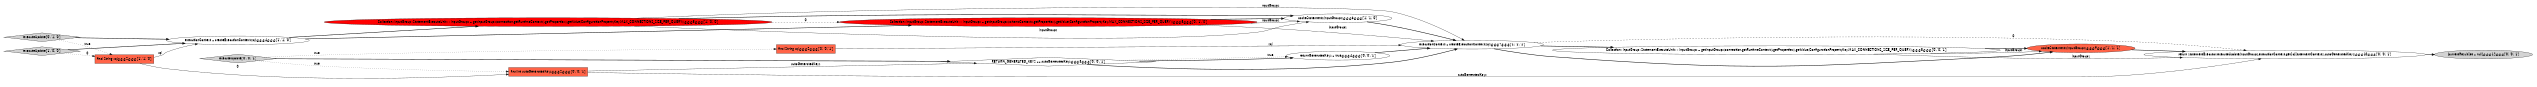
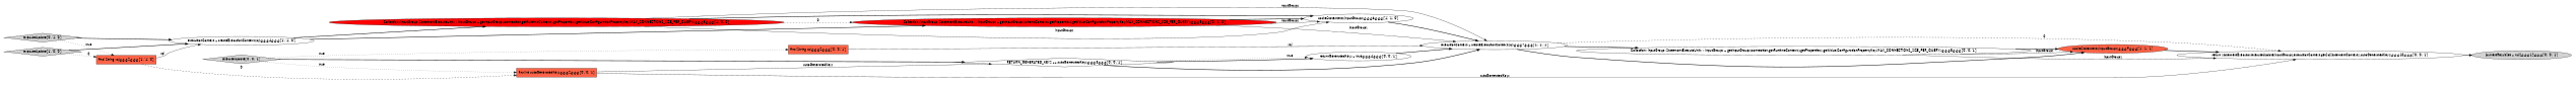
  digraph {
    fontname=Lato
    rankdir=LR
    node [fillcolor=white fontname=Lato shape=ellipse style=filled]
    edge [fontname=Lato style=bold]
    n1 [label="cacheStatements(inputGroups)@@@6@@@['1', '1', '0']"]
    n2 [label="executionContext = createExecutionContext(sql)@@@7@@@['1', '1', '1']"]
    n3 [label="return statementExecutor.executeUpdate(inputGroups,executionContext.getSqlStatementContext(),autoGeneratedKeys)@@@10@@@['0', '0', '1']"]
    n4 [label="Collection<InputGroup<StatementExecuteUnit>> inputGroups = getInputGroups(connection.getRuntimeContext().getProperties().getValue(ConfigurationPropertyKey.MAX_CONNECTIONS_SIZE_PER_QUERY))@@@8@@@['0', '0', '1']"]
    n5 [fillcolor=tomato label="cacheStatements(inputGroups)@@@9@@@['1', '1', '1']"]
    n6 [fillcolor=lightgray label="{currentResultSet = null}@@@12@@@['0', '0', '1']"]
    n7 [fillcolor=tomato label="final int autoGeneratedKeys@@@2@@@['0', '0', '1']" shape=box]
    n8 [label="RETURN_GENERATED_KEYS == autoGeneratedKeys@@@3@@@['0', '0', '1']" shape=diamond]
    n9 [label="returnGeneratedKeys = true@@@4@@@['0', '0', '1']"]
    n10 [fillcolor=red label="Collection<InputGroup<StatementExecuteUnit>> inputGroups = getInputGroups(schemaContexts.getProperties().getValue(ConfigurationPropertyKey.MAX_CONNECTIONS_SIZE_PER_QUERY))@@@5@@@['0', '1', '0']"]
    n11 [fillcolor=lightgray label="executeUpdate['0', '0', '1']" shape=diamond]
    n12 [fillcolor=tomato label="final String sql@@@2@@@['0', '0', '1']" shape=box]
    n13 [fillcolor=tomato label="final String sql@@@2@@@['1', '1', '0']" shape=box]
    n14 [label="executionContext = createExecutionContext(sql)@@@4@@@['1', '1', '0']"]
    n15 [fillcolor=red label="Collection<InputGroup<StatementExecuteUnit>> inputGroups = getInputGroups(connection.getRuntimeContext().getProperties().getValue(ConfigurationPropertyKey.MAX_CONNECTIONS_SIZE_PER_QUERY))@@@5@@@['1', '0', '0']"]
    n16 [fillcolor=lightgray label="executeUpdate['1', '0', '0']" shape=diamond]
    n17 [fillcolor=lightgray label="executeUpdate['0', '1', '0']" shape=diamond]
    n1 -> n2
    n2 -> n3 [label=0 style=dashed]
    n2 -> n4
    n2 -> n5
    n3 -> n6
    n4 -> n3 [label=inputGroups style=solid]
    n4 -> n5 [label=inputGroups style=solid]
    n4 -> n5
    n5 -> n3
    n7 -> n3 [label=autoGeneratedKeys style=solid]
    n7 -> n8 [label=autoGeneratedKeys style=solid]
    n8 -> n2
    n8 -> n9 [label=true style=dotted]
    n8 -> n9
    n9 -> n2
    n10 -> n1 [label=inputGroups style=solid]
    n10 -> n1
    n10 -> n2 [label=inputGroups style=solid]
    n11 -> n7 [label=true style=dotted]
    n11 -> n8
    n11 -> n12 [label=true style=dotted]
    n12 -> n2 [label=sql style=solid]
-   n13 -> n7 [label=0 style=solid]
+   n13 -> n7 [label=0 style=dashed]
    n13 -> n14 [label=sql style=solid]
    n14 -> n10
    n14 -> n15
    n15 -> n1
    n15 -> n1 [label=inputGroups style=solid]
    n15 -> n2 [label=inputGroups style=solid]
    n15 -> n10 [label=0 style=dashed]
    n16 -> n13 [label=0 style=dotted]
    n16 -> n14
    n17 -> n13 [label=true style=dotted]
    n17 -> n14
  }
